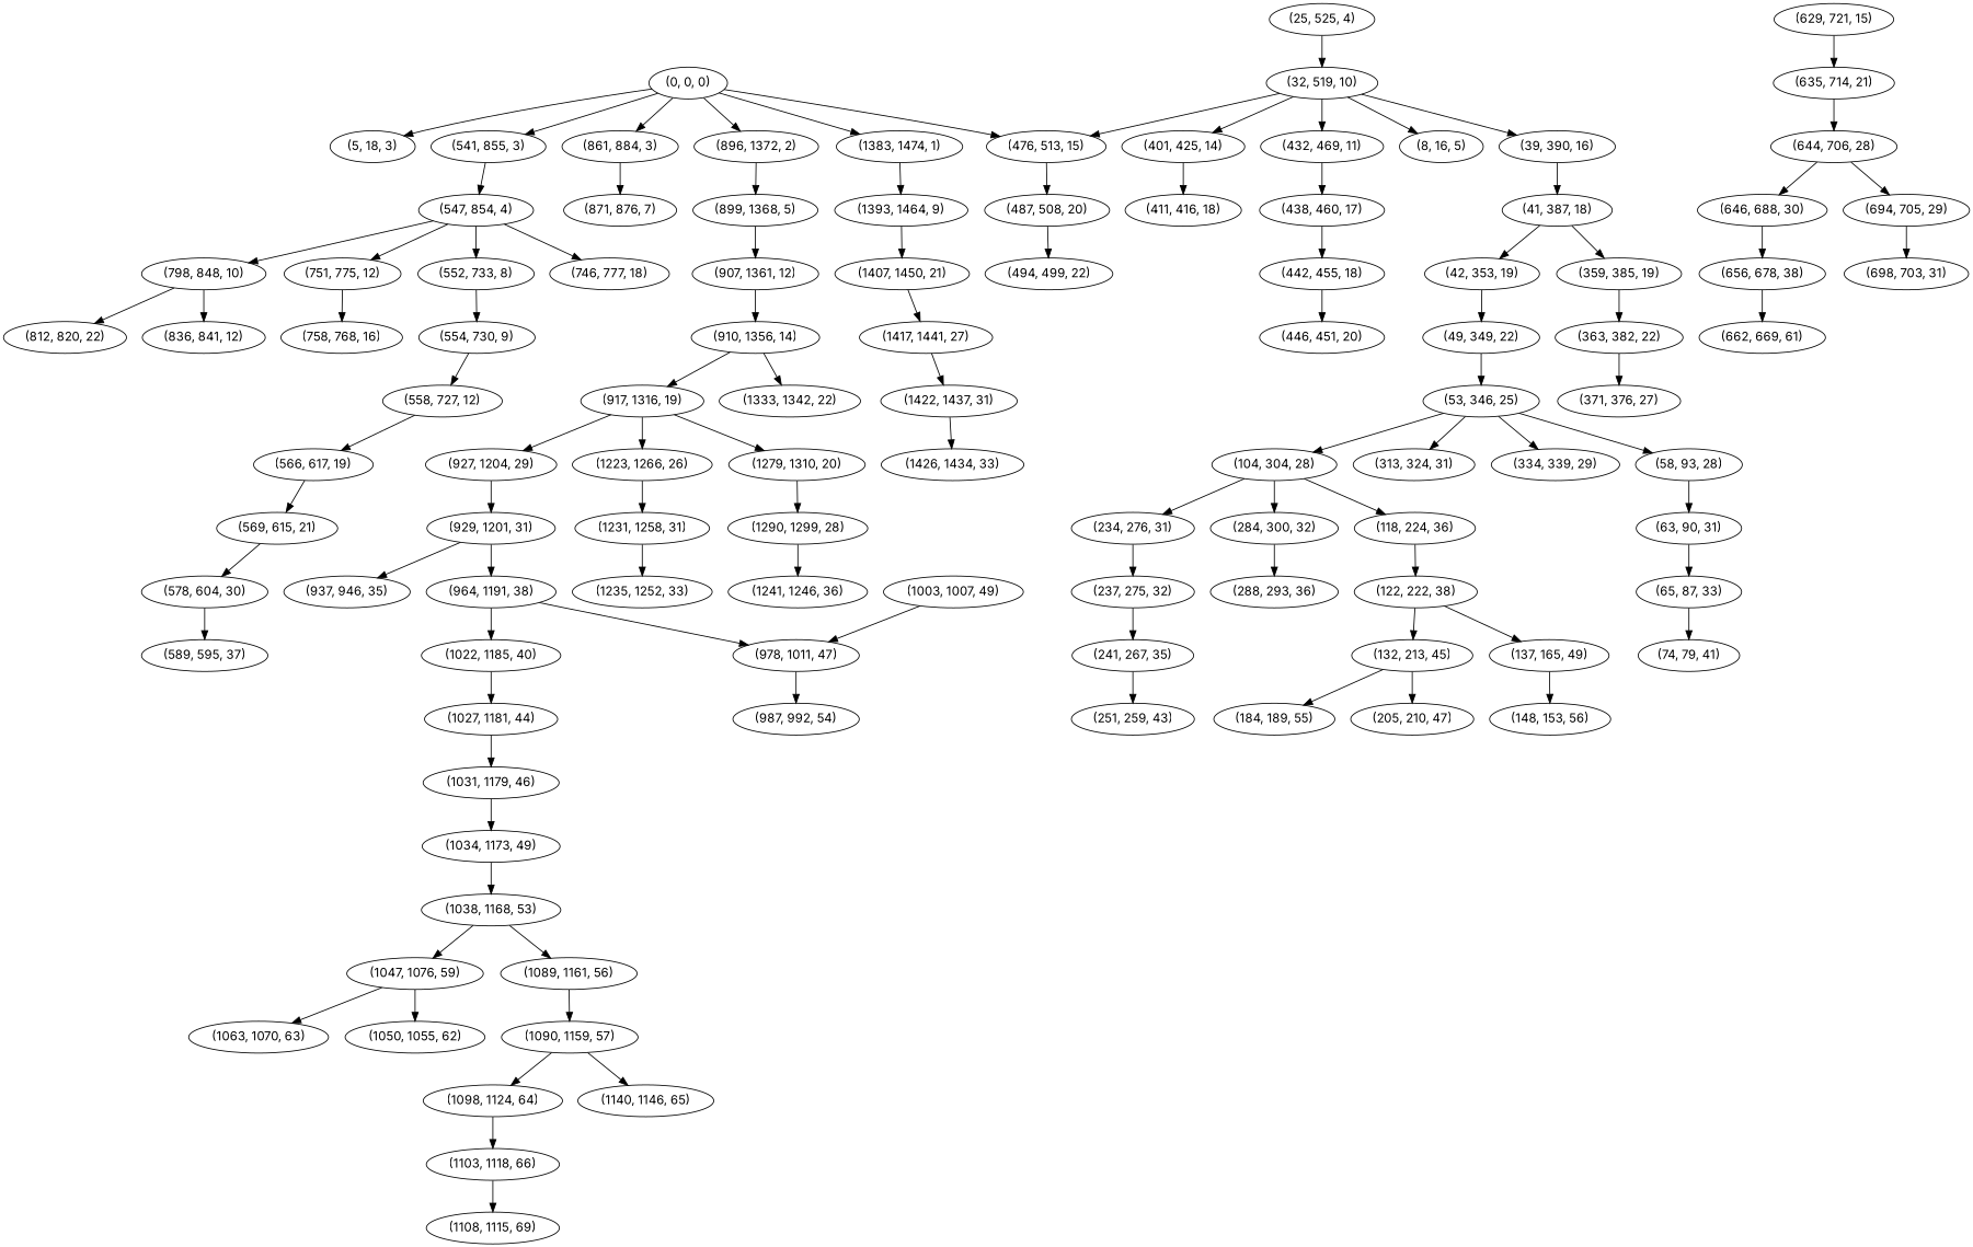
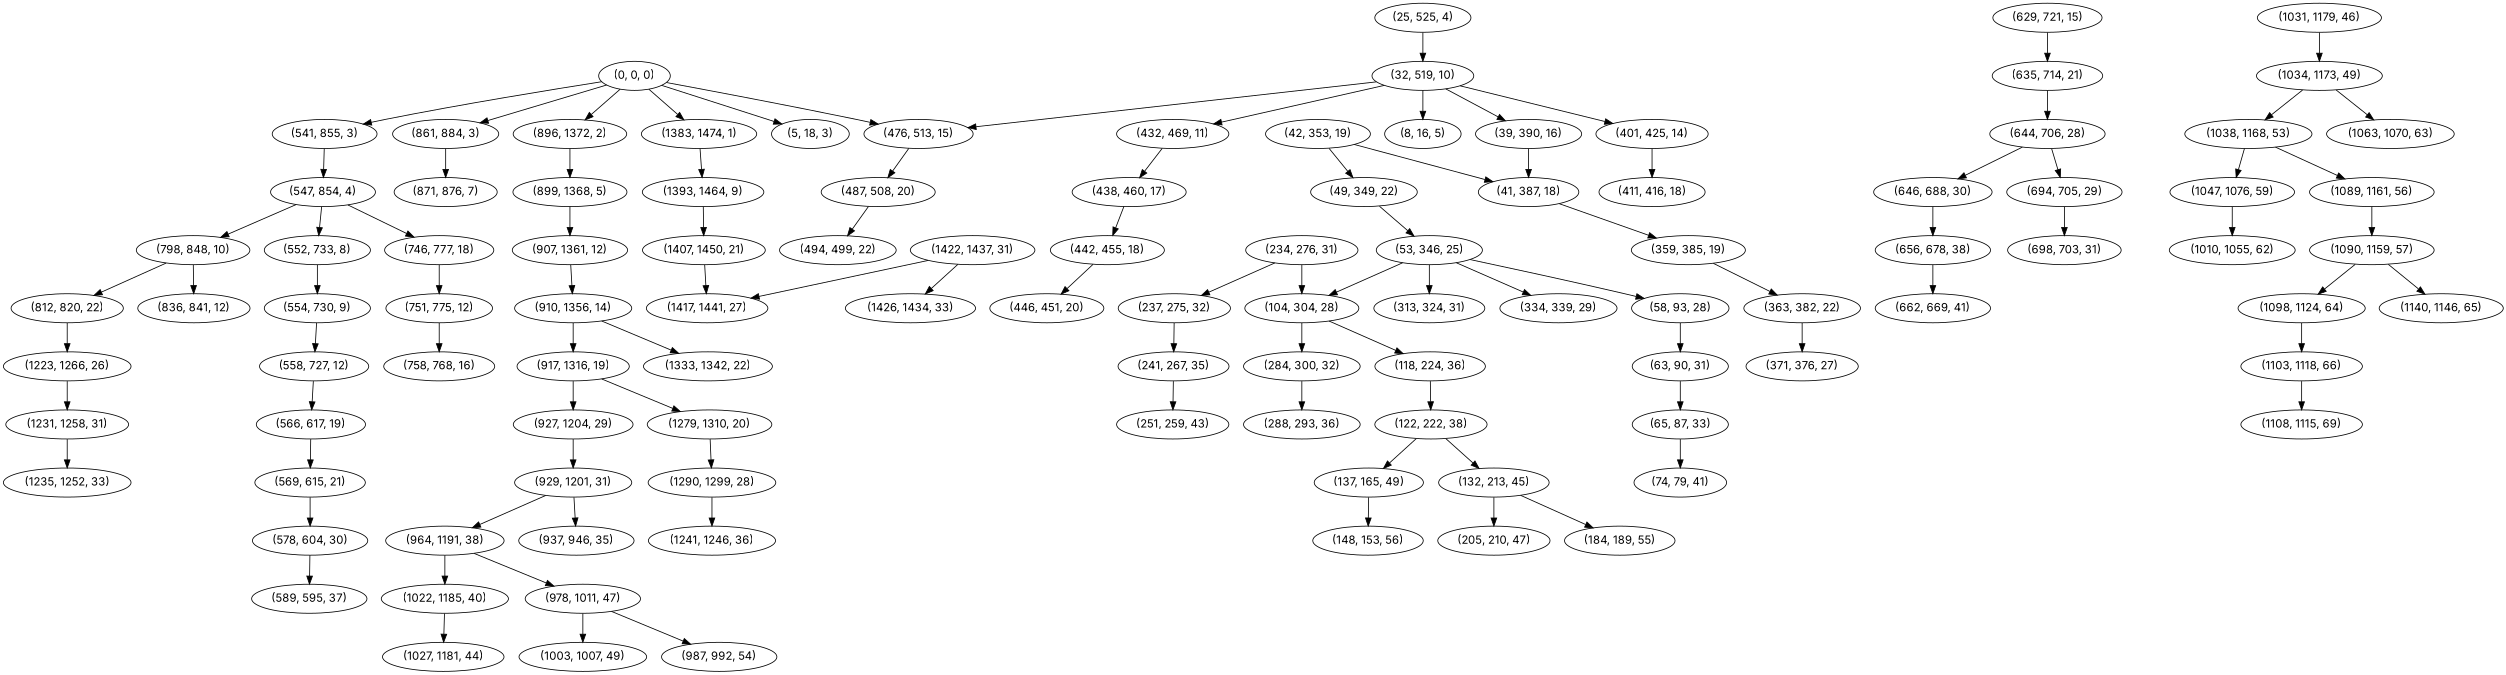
  digraph {
    fontname=Inter
    node [fontname=Inter]
    edge [fontname=Inter]
    "(0, 0, 0)"
    "(5, 18, 3)"
    "(541, 855, 3)"
    "(861, 884, 3)"
    "(896, 1372, 2)"
    n6 [label="(1383, 1474, 1)"]
    "(476, 513, 15)"
    "(25, 525, 4)"
    "(32, 519, 10)"
    "(547, 854, 4)"
    "(871, 876, 7)"
    "(899, 1368, 5)"
    "(1393, 1464, 9)"
    "(8, 16, 5)"
    "(39, 390, 16)"
    "(401, 425, 14)"
    "(432, 469, 11)"
    "(41, 387, 18)"
    "(411, 416, 18)"
    "(438, 460, 17)"
    "(487, 508, 20)"
    "(42, 353, 19)"
    "(359, 385, 19)"
    "(49, 349, 22)"
    "(363, 382, 22)"
    "(53, 346, 25)"
    "(58, 93, 28)"
    "(104, 304, 28)"
    "(313, 324, 31)"
    "(334, 339, 29)"
    "(63, 90, 31)"
    "(118, 224, 36)"
    "(234, 276, 31)"
    "(284, 300, 32)"
    "(65, 87, 33)"
    "(74, 79, 41)"
    "(122, 222, 38)"
    "(237, 275, 32)"
    "(288, 293, 36)"
    "(132, 213, 45)"
    "(137, 165, 49)"
    "(184, 189, 55)"
    "(205, 210, 47)"
    "(148, 153, 56)"
    "(241, 267, 35)"
    "(251, 259, 43)"
    "(371, 376, 27)"
    "(442, 455, 18)"
    "(446, 451, 20)"
    "(494, 499, 22)"
    "(552, 733, 8)"
    n52 [label="(746, 777, 18)"]
    "(798, 848, 10)"
    "(554, 730, 9)"
    "(751, 775, 12)"
    "(812, 820, 22)"
    "(836, 841, 12)"
    "(558, 727, 12)"
    "(566, 617, 19)"
    "(569, 615, 21)"
    "(629, 721, 15)"
    "(635, 714, 21)"
    "(578, 604, 30)"
    "(589, 595, 37)"
    "(644, 706, 28)"
    "(646, 688, 30)"
    "(694, 705, 29)"
    "(656, 678, 38)"
    "(698, 703, 31)"
-   "(662, 669, 41)" [label="(662, 669, 61)"]
+   "(662, 669, 41)"
    "(758, 768, 16)"
    "(907, 1361, 12)"
    "(910, 1356, 14)"
    "(917, 1316, 19)"
    "(1333, 1342, 22)"
    "(927, 1204, 29)"
    "(1223, 1266, 26)"
    "(1279, 1310, 20)"
    "(929, 1201, 31)"
    "(1231, 1258, 31)"
    "(1290, 1299, 28)"
    "(937, 946, 35)"
    "(964, 1191, 38)"
    "(978, 1011, 47)"
    "(1022, 1185, 40)"
    "(987, 992, 54)"
    "(1003, 1007, 49)"
    "(1027, 1181, 44)"
    "(1031, 1179, 46)"
    "(1034, 1173, 49)"
    "(1038, 1168, 53)"
    "(1047, 1076, 59)"
    "(1089, 1161, 56)"
-   "(1050, 1055, 62)"
+   "(1050, 1055, 62)" [label="(1010, 1055, 62)"]
    "(1063, 1070, 63)"
    "(1090, 1159, 57)"
    "(1098, 1124, 64)"
    "(1140, 1146, 65)"
    "(1103, 1118, 66)"
    "(1108, 1115, 69)"
    "(1235, 1252, 33)"
    "(1241, 1246, 36)"
    "(1407, 1450, 21)"
    "(1417, 1441, 27)"
    "(1422, 1437, 31)"
    "(1426, 1434, 33)"
    "(0, 0, 0)" -> "(5, 18, 3)"
    "(0, 0, 0)" -> "(541, 855, 3)"
    "(0, 0, 0)" -> "(861, 884, 3)"
    "(0, 0, 0)" -> "(896, 1372, 2)"
    "(0, 0, 0)" -> n6
    "(0, 0, 0)" -> "(476, 513, 15)"
    "(541, 855, 3)" -> "(547, 854, 4)"
    "(861, 884, 3)" -> "(871, 876, 7)"
    "(896, 1372, 2)" -> "(899, 1368, 5)"
    n6 -> "(1393, 1464, 9)"
    "(476, 513, 15)" -> "(487, 508, 20)"
    "(25, 525, 4)" -> "(32, 519, 10)"
    "(32, 519, 10)" -> "(476, 513, 15)"
    "(32, 519, 10)" -> "(8, 16, 5)"
    "(32, 519, 10)" -> "(39, 390, 16)"
    "(32, 519, 10)" -> "(401, 425, 14)"
    "(32, 519, 10)" -> "(432, 469, 11)"
    "(547, 854, 4)" -> "(552, 733, 8)"
    "(547, 854, 4)" -> n52
    "(547, 854, 4)" -> "(798, 848, 10)"
    "(899, 1368, 5)" -> "(907, 1361, 12)"
    "(1393, 1464, 9)" -> "(1407, 1450, 21)"
    "(39, 390, 16)" -> "(41, 387, 18)"
    "(401, 425, 14)" -> "(411, 416, 18)"
    "(432, 469, 11)" -> "(438, 460, 17)"
-   "(41, 387, 18)" -> "(42, 353, 19)"
+   "(42, 353, 19)" -> "(41, 387, 18)"
    "(41, 387, 18)" -> "(359, 385, 19)"
    "(438, 460, 17)" -> "(442, 455, 18)"
    "(487, 508, 20)" -> "(494, 499, 22)"
    "(42, 353, 19)" -> "(49, 349, 22)"
    "(359, 385, 19)" -> "(363, 382, 22)"
    "(49, 349, 22)" -> "(53, 346, 25)"
    "(363, 382, 22)" -> "(371, 376, 27)"
    "(53, 346, 25)" -> "(58, 93, 28)"
    "(53, 346, 25)" -> "(104, 304, 28)"
    "(53, 346, 25)" -> "(313, 324, 31)"
    "(53, 346, 25)" -> "(334, 339, 29)"
    "(58, 93, 28)" -> "(63, 90, 31)"
    "(104, 304, 28)" -> "(118, 224, 36)"
-   "(104, 304, 28)" -> "(234, 276, 31)"
+   "(234, 276, 31)" -> "(104, 304, 28)"
    "(104, 304, 28)" -> "(284, 300, 32)"
    "(63, 90, 31)" -> "(65, 87, 33)"
    "(118, 224, 36)" -> "(122, 222, 38)"
    "(234, 276, 31)" -> "(237, 275, 32)"
    "(284, 300, 32)" -> "(288, 293, 36)"
    "(65, 87, 33)" -> "(74, 79, 41)"
    "(122, 222, 38)" -> "(132, 213, 45)"
    "(122, 222, 38)" -> "(137, 165, 49)"
    "(237, 275, 32)" -> "(241, 267, 35)"
    "(132, 213, 45)" -> "(184, 189, 55)"
    "(132, 213, 45)" -> "(205, 210, 47)"
    "(137, 165, 49)" -> "(148, 153, 56)"
    "(241, 267, 35)" -> "(251, 259, 43)"
    "(442, 455, 18)" -> "(446, 451, 20)"
    "(552, 733, 8)" -> "(554, 730, 9)"
-   "(547, 854, 4)" -> "(751, 775, 12)"
+   n52 -> "(751, 775, 12)"
    "(798, 848, 10)" -> "(812, 820, 22)"
    "(798, 848, 10)" -> "(836, 841, 12)"
    "(554, 730, 9)" -> "(558, 727, 12)"
    "(751, 775, 12)" -> "(758, 768, 16)"
    "(558, 727, 12)" -> "(566, 617, 19)"
    "(566, 617, 19)" -> "(569, 615, 21)"
    "(569, 615, 21)" -> "(578, 604, 30)"
    "(629, 721, 15)" -> "(635, 714, 21)"
    "(635, 714, 21)" -> "(644, 706, 28)"
    "(578, 604, 30)" -> "(589, 595, 37)"
    "(644, 706, 28)" -> "(646, 688, 30)"
    "(644, 706, 28)" -> "(694, 705, 29)"
    "(646, 688, 30)" -> "(656, 678, 38)"
    "(694, 705, 29)" -> "(698, 703, 31)"
    "(656, 678, 38)" -> "(662, 669, 41)"
    "(907, 1361, 12)" -> "(910, 1356, 14)"
    "(910, 1356, 14)" -> "(917, 1316, 19)"
    "(910, 1356, 14)" -> "(1333, 1342, 22)"
    "(917, 1316, 19)" -> "(927, 1204, 29)"
-   "(917, 1316, 19)" -> "(1223, 1266, 26)"
+   "(812, 820, 22)" -> "(1223, 1266, 26)"
    "(917, 1316, 19)" -> "(1279, 1310, 20)"
    "(927, 1204, 29)" -> "(929, 1201, 31)"
    "(1223, 1266, 26)" -> "(1231, 1258, 31)"
    "(1279, 1310, 20)" -> "(1290, 1299, 28)"
    "(929, 1201, 31)" -> "(937, 946, 35)"
    "(929, 1201, 31)" -> "(964, 1191, 38)"
    "(1231, 1258, 31)" -> "(1235, 1252, 33)"
    "(1290, 1299, 28)" -> "(1241, 1246, 36)"
    "(964, 1191, 38)" -> "(978, 1011, 47)"
    "(964, 1191, 38)" -> "(1022, 1185, 40)"
    "(978, 1011, 47)" -> "(987, 992, 54)"
-   "(1003, 1007, 49)" -> "(978, 1011, 47)"
+   "(978, 1011, 47)" -> "(1003, 1007, 49)"
    "(1022, 1185, 40)" -> "(1027, 1181, 44)"
-   "(1027, 1181, 44)" -> "(1031, 1179, 46)"
    "(1031, 1179, 46)" -> "(1034, 1173, 49)"
    "(1034, 1173, 49)" -> "(1038, 1168, 53)"
    "(1038, 1168, 53)" -> "(1047, 1076, 59)"
    "(1038, 1168, 53)" -> "(1089, 1161, 56)"
    "(1047, 1076, 59)" -> "(1050, 1055, 62)"
-   "(1047, 1076, 59)" -> "(1063, 1070, 63)"
+   "(1034, 1173, 49)" -> "(1063, 1070, 63)"
    "(1089, 1161, 56)" -> "(1090, 1159, 57)"
    "(1090, 1159, 57)" -> "(1098, 1124, 64)"
    "(1090, 1159, 57)" -> "(1140, 1146, 65)"
    "(1098, 1124, 64)" -> "(1103, 1118, 66)"
    "(1103, 1118, 66)" -> "(1108, 1115, 69)"
    "(1407, 1450, 21)" -> "(1417, 1441, 27)"
-   "(1417, 1441, 27)" -> "(1422, 1437, 31)"
+   "(1422, 1437, 31)" -> "(1417, 1441, 27)"
    "(1422, 1437, 31)" -> "(1426, 1434, 33)"
  }
